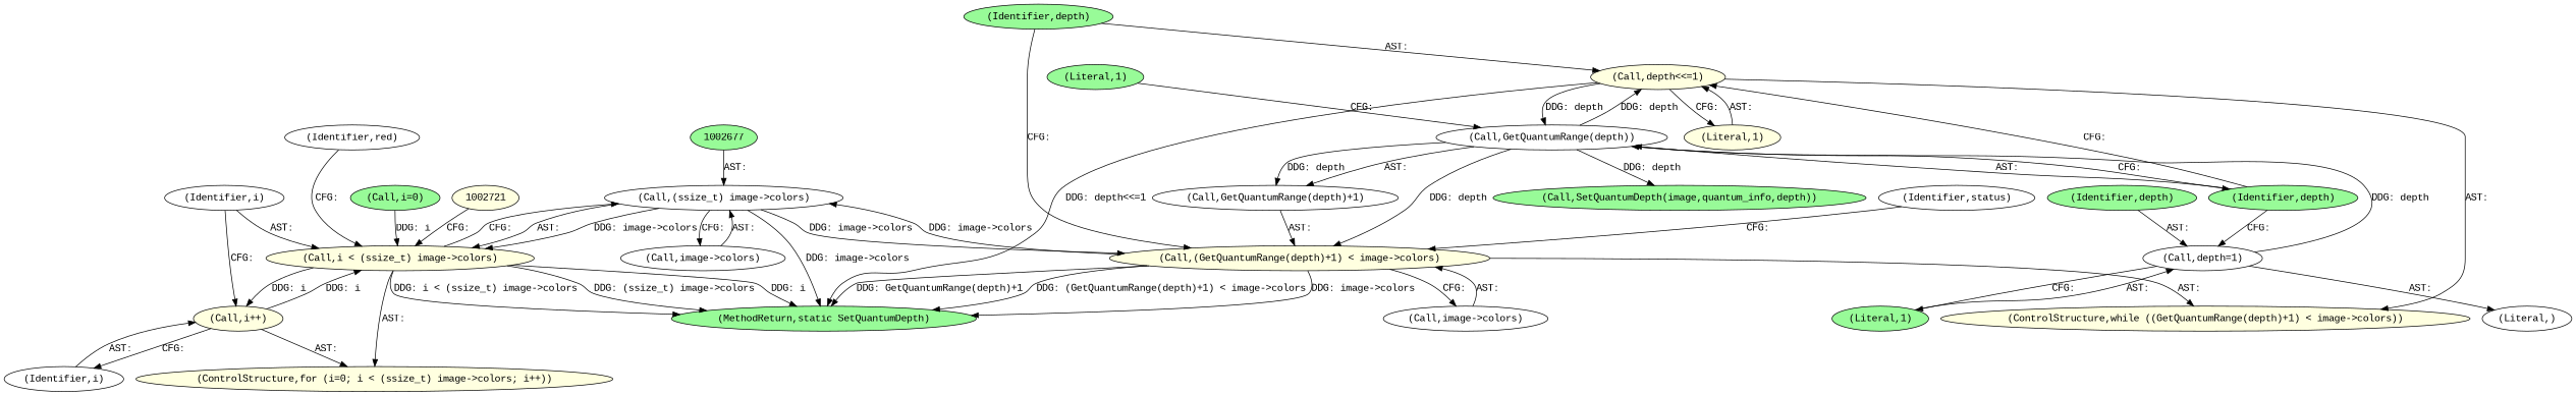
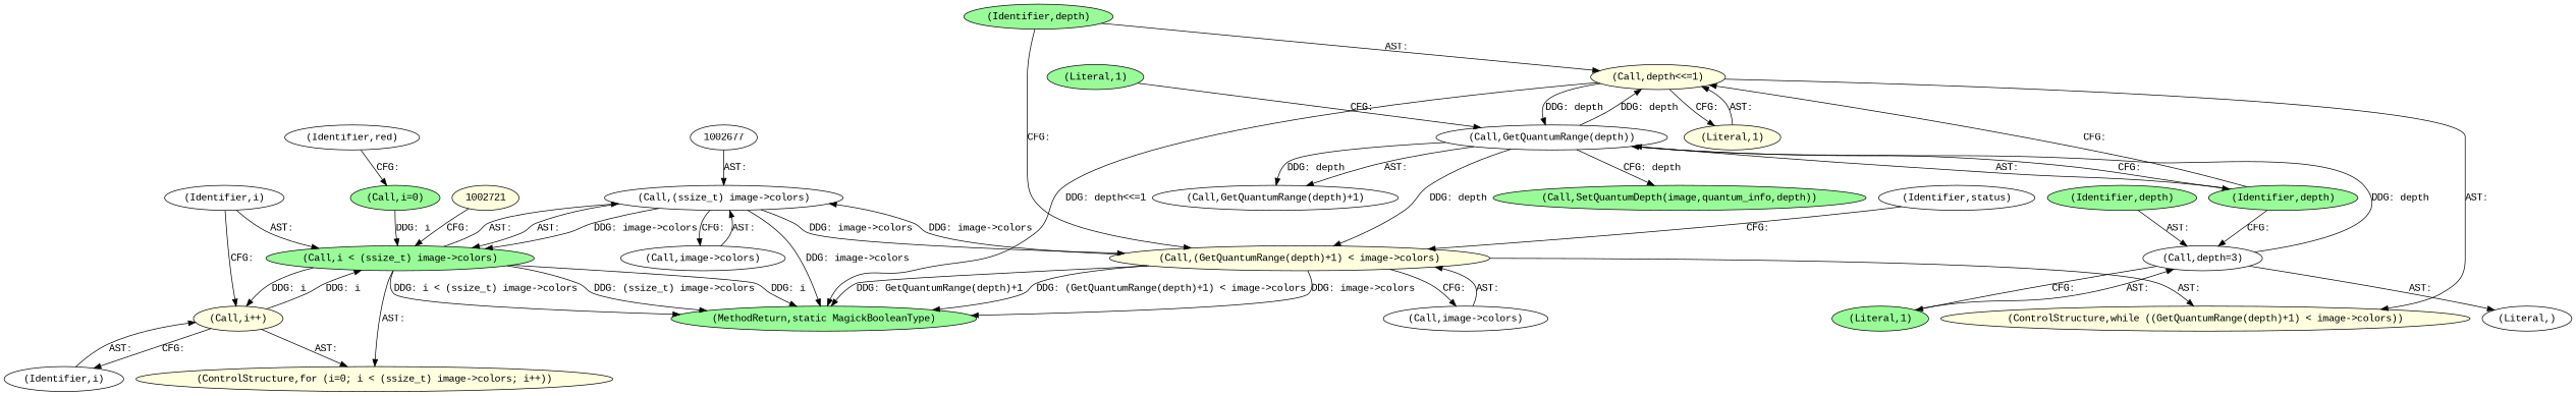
  digraph {
    fontname="Liberation Mono"
    node [fillcolor=white fontname="Liberation Mono" style=filled]
    edge [fontname="Liberation Mono"]
    n1 [label="(Call,(ssize_t) image->colors)"]
    n2 [fillcolor=lightyellow label="(Call,(GetQuantumRange(depth)+1) < image->colors)"]
-   n3 [fillcolor=lightyellow label="(Call,i < (ssize_t) image->colors)"]
-   n4 [fillcolor=palegreen label="(MethodReturn,static SetQuantumDepth)"]
+   n3 [fillcolor=palegreen label="(Call,i < (ssize_t) image->colors)"]
+   n4 [fillcolor=palegreen label="(MethodReturn,static MagickBooleanType)"]
    n5 [label="(Call,image->colors)"]
    n6 [fillcolor=lightyellow label="(ControlStructure,while ((GetQuantumRange(depth)+1) < image->colors))"]
    n7 [label="(Call,image->colors)"]
    n8 [fillcolor=lightyellow label="(Call,i++)"]
    n9 [fillcolor=lightyellow label="(ControlStructure,for (i=0; i < (ssize_t) image->colors; i++))"]
    n10 [label="(Call,GetQuantumRange(depth))"]
    n11 [fillcolor=lightyellow label="(Call,depth<<=1)"]
    n12 [fillcolor=palegreen label="(Call,SetQuantumDepth(image,quantum_info,depth))"]
    n13 [fillcolor=palegreen label="(Identifier,depth)"]
    n14 [label="(Call,GetQuantumRange(depth)+1)"]
    n15 [fillcolor=lightyellow label="(Literal,1)"]
-   n16 [label="(Call,depth=1)"]
+   n16 [label="(Call,depth=3)"]
    n17 [label="(Literal,)"]
    n18 [fillcolor=palegreen label="(Literal,1)"]
    n19 [label="(Identifier,i)"]
    n20 [label="(Identifier,status)"]
    n21 [fillcolor=palegreen label="(Literal,1)"]
    n22 [label="(Identifier,i)"]
    n23 [label="(Identifier,red)"]
    n24 [fillcolor=palegreen label="(Call,i=0)"]
    n25 [fillcolor=palegreen label="(Identifier,depth)"]
    n26 [fillcolor=palegreen label="(Identifier,depth)"]
-   1002677 [fillcolor=palegreen]
+   1002677
    1002721 [fillcolor=lightyellow]
    n1 -> n2 [label="DDG: image->colors"]
    n1 -> n3 [label="AST: "]
    n1 -> n3 [label="DDG: image->colors"]
    n1 -> n4 [label="DDG: image->colors"]
    n1 -> n5 [label="CFG: "]
    n2 -> n1 [label="DDG: image->colors"]
    n2 -> n4 [label="DDG: image->colors"]
    n2 -> n4 [label="DDG: GetQuantumRange(depth)+1"]
    n2 -> n4 [label="DDG: (GetQuantumRange(depth)+1) < image->colors"]
    n2 -> n6 [label="AST: "]
    n2 -> n7 [label="CFG: "]
-   n3 -> n1 [label="CFG: "]
+   n3 -> n1 [label="AST: "]
    n3 -> n4 [label="DDG: i < (ssize_t) image->colors"]
    n3 -> n4 [label="DDG: (ssize_t) image->colors"]
    n3 -> n4 [label="DDG: i"]
    n3 -> n8 [label="DDG: i"]
    n3 -> n9 [label="AST: "]
    n5 -> n1 [label="AST: "]
    n7 -> n2 [label="AST: "]
    n8 -> n3 [label="DDG: i"]
    n8 -> n9 [label="AST: "]
    n8 -> n19 [label="CFG: "]
    n10 -> n2 [label="DDG: depth"]
    n10 -> n11 [label="DDG: depth"]
-   n10 -> n12 [label="DDG: depth"]
+   n10 -> n12 [label="CFG: depth"]
    n10 -> n13 [label="CFG: "]
    n10 -> n14 [label="AST: "]
    n10 -> n14 [label="DDG: depth"]
    n11 -> n4 [label="DDG: depth<<=1"]
    n11 -> n6 [label="AST: "]
    n11 -> n10 [label="DDG: depth"]
    n11 -> n15 [label="CFG: "]
    n13 -> n10 [label="AST: "]
    n13 -> n11 [label="CFG: "]
    n13 -> n16 [label="CFG: "]
-   n14 -> n2 [label="AST: "]
    n15 -> n11 [label="AST: "]
    n16 -> n10 [label="DDG: depth"]
    n16 -> n17 [label="AST: "]
    n16 -> n18 [label="CFG: "]
    n18 -> n16 [label="AST: "]
    n19 -> n8 [label="AST: "]
    n20 -> n2 [label="CFG: "]
    n21 -> n10 [label="CFG: "]
    n22 -> n3 [label="AST: "]
    n22 -> n8 [label="CFG: "]
-   n23 -> n3 [label="CFG: "]
+   n23 -> n24 [label="CFG: "]
    n24 -> n3 [label="DDG: i"]
    n25 -> n2 [label="CFG: "]
    n25 -> n11 [label="AST: "]
    n26 -> n16 [label="AST: "]
    1002677 -> n1 [label="AST: "]
    1002721 -> n3 [label="CFG: "]
  }
